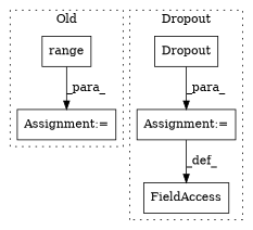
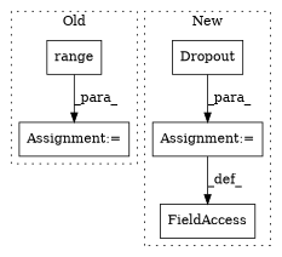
  digraph {
    node [a=32 shape=box]
    n1 [l="6,1" label=range s="7710,7726"]
    n2 [a=7 l=33 label="Assignment:=" s=7703]
    n3 [l="8,1" label=Dropout s="7500,7513"]
    n4 [a=22 l=9 label=FieldAccess s=7634]
    n5 [a=7 l=1 label="Assignment:=" s=7643]
    subgraph cluster_1 {
      label=Old
      style=dotted
      n1
      n2
    }
    subgraph cluster_2 {
-     label=Dropout
+     label=New
      style=dotted
      n3
      n4
      n5
    }
    n1 -> n2 [label=_para_]
    n3 -> n5 [label=_para_]
    n5 -> n4 [label=_def_]
  }
